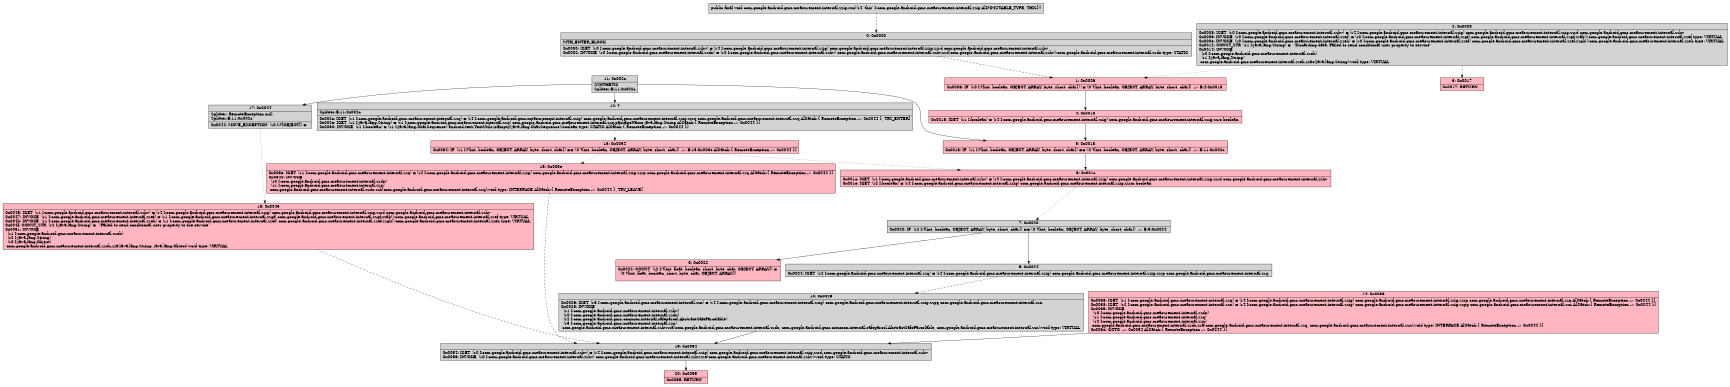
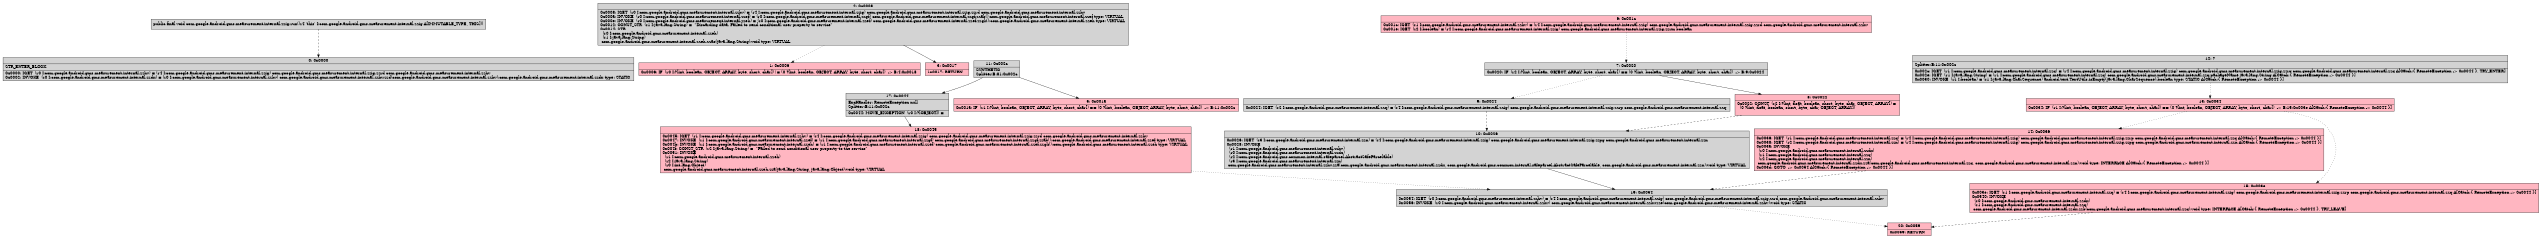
  digraph {
    node [fillcolor=lightpink shape=record style=filled]
    edge [style=solid]
-   n1 [fillcolor=lightgrey label="{0\:\ 0x0000|MTH_ENTER_BLOCK\l|0x0000: IGET  (r0 I:com.google.android.gms.measurement.internal.zzhv) = (r4 I:com.google.android.gms.measurement.internal.zzig) com.google.android.gms.measurement.internal.zzig.zzrd com.google.android.gms.measurement.internal.zzhv \l0x0002: INVOKE  (r0 I:com.google.android.gms.measurement.internal.zzdx) = (r0 I:com.google.android.gms.measurement.internal.zzhv) com.google.android.gms.measurement.internal.zzhv.zzd(com.google.android.gms.measurement.internal.zzhv):com.google.android.gms.measurement.internal.zzdx type: STATIC \l}"]
+   n1 [fillcolor=lightgrey label="{0\:\ 0x0000|STR_ENTER_BLOCK\l|0x0000: IGET  (r0 I:com.google.android.gms.measurement.internal.zzhv) = (r4 I:com.google.android.gms.measurement.internal.zzig) com.google.android.gms.measurement.internal.zzig.zzrd com.google.android.gms.measurement.internal.zzhv \l0x0002: INVOKE  (r0 I:com.google.android.gms.measurement.internal.zzdx) = (r0 I:com.google.android.gms.measurement.internal.zzhv) com.google.android.gms.measurement.internal.zzhv.zzd(com.google.android.gms.measurement.internal.zzhv):com.google.android.gms.measurement.internal.zzdx type: STATIC \l}"]
    n2 [label="{1\:\ 0x0006|0x0006: IF  (r0 I:?[int, boolean, OBJECT, ARRAY, byte, short, char]) != (0 ?[int, boolean, OBJECT, ARRAY, byte, short, char])  \-\> B:4:0x0018 \l}"]
-   n3 [label="{4\:\ 0x0018|0x0018: IGET  (r1 I:boolean) = (r4 I:com.google.android.gms.measurement.internal.zzig) com.google.android.gms.measurement.internal.zzig.zzro boolean \l}"]
-   n4 [fillcolor=lightgrey label="{2\:\ 0x0008|0x0008: IGET  (r0 I:com.google.android.gms.measurement.internal.zzhv) = (r4 I:com.google.android.gms.measurement.internal.zzig) com.google.android.gms.measurement.internal.zzig.zzrd com.google.android.gms.measurement.internal.zzhv \l0x000a: INVOKE  (r0 I:com.google.android.gms.measurement.internal.zzef) = (r0 I:com.google.android.gms.measurement.internal.zzgf) com.google.android.gms.measurement.internal.zzgf.zzab():com.google.android.gms.measurement.internal.zzef type: VIRTUAL \l0x000e: INVOKE  (r0 I:com.google.android.gms.measurement.internal.zzeh) = (r0 I:com.google.android.gms.measurement.internal.zzef) com.google.android.gms.measurement.internal.zzef.zzgk():com.google.android.gms.measurement.internal.zzeh type: VIRTUAL \l0x0012: CONST_STR  (r1 I:java.lang.String) =  \"Discarding data. Failed to send conditional user property to service\" \l0x0014: INVOKE  \l  (r0 I:com.google.android.gms.measurement.internal.zzeh)\l  (r1 I:java.lang.String)\l com.google.android.gms.measurement.internal.zzeh.zzao(java.lang.String):void type: VIRTUAL \l}"]
-   n5 [label="{3\:\ 0x0017|0x0017: RETURN   \l}"]
+   n4 [fillcolor=lightgrey label="{2\:\ 0x0008|0x0008: IGET  (r0 I:com.google.android.gms.measurement.internal.zzhv) = (r4 I:com.google.android.gms.measurement.internal.zzig) com.google.android.gms.measurement.internal.zzig.zzrd com.google.android.gms.measurement.internal.zzhv \l0x000a: INVOKE  (r0 I:com.google.android.gms.measurement.internal.zzef) = (r0 I:com.google.android.gms.measurement.internal.zzgf) com.google.android.gms.measurement.internal.zzgf.zzab():com.google.android.gms.measurement.internal.zzef type: VIRTUAL \l0x000e: INVOKE  (r0 I:com.google.android.gms.measurement.internal.zzeh) = (r0 I:com.google.android.gms.measurement.internal.zzef) com.google.android.gms.measurement.internal.zzef.zzgk():com.google.android.gms.measurement.internal.zzeh type: VIRTUAL \l0x0012: CONST_STR  (r1 I:java.lang.String) =  \"Discarding data. Failed to send conditional user property to service\" \l0x0014: STR  \l  (r0 I:com.google.android.gms.measurement.internal.zzeh)\l  (r1 I:java.lang.String)\l com.google.android.gms.measurement.internal.zzeh.zzao(java.lang.String):void type: VIRTUAL \l}"]
+   n5 [label="{3\:\ 0x0017|1x0017: RETURN   \l}"]
    n6 [label="{5\:\ 0x001a|0x001a: IF  (r1 I:?[int, boolean, OBJECT, ARRAY, byte, short, char]) == (0 ?[int, boolean, OBJECT, ARRAY, byte, short, char])  \-\> B:11:0x002c \l}"]
    n7 [label="{6\:\ 0x001c|0x001c: IGET  (r1 I:com.google.android.gms.measurement.internal.zzhv) = (r4 I:com.google.android.gms.measurement.internal.zzig) com.google.android.gms.measurement.internal.zzig.zzrd com.google.android.gms.measurement.internal.zzhv \l0x001e: IGET  (r2 I:boolean) = (r4 I:com.google.android.gms.measurement.internal.zzig) com.google.android.gms.measurement.internal.zzig.zzrm boolean \l}"]
    n8 [fillcolor=lightgrey label="{7\:\ 0x0020|0x0020: IF  (r2 I:?[int, boolean, OBJECT, ARRAY, byte, short, char]) == (0 ?[int, boolean, OBJECT, ARRAY, byte, short, char])  \-\> B:9:0x0024 \l}"]
-   n9 [fillcolor=lightgrey label="{11\:\ 0x002c|SYNTHETIC\lSplitter:B:11:0x002c\l}"]
+   n9 [fillcolor=lightgrey label="{11\:\ 0x002c|SYNTHETIC\lSplitter:B:81:0x002c\l}"]
    n10 [fillcolor=lightgrey label="{12\:\ ?|Splitter:B:11:0x002c\l|0x002c: IGET  (r1 I:com.google.android.gms.measurement.internal.zzq) = (r4 I:com.google.android.gms.measurement.internal.zzig) com.google.android.gms.measurement.internal.zzig.zzrq com.google.android.gms.measurement.internal.zzq A[Catch:\{ RemoteException \-\> 0x0044 \}, TRY_ENTER]\l0x002e: IGET  (r1 I:java.lang.String) = (r1 I:com.google.android.gms.measurement.internal.zzq) com.google.android.gms.measurement.internal.zzq.packageName java.lang.String A[Catch:\{ RemoteException \-\> 0x0044 \}]\l0x0030: INVOKE  (r1 I:boolean) = (r1 I:java.lang.CharSequence) android.text.TextUtils.isEmpty(java.lang.CharSequence):boolean type: STATIC A[Catch:\{ RemoteException \-\> 0x0044 \}]\l}"]
-   n11 [fillcolor=lightgrey label="{17\:\ 0x0044|Splitter: RemoteException null\lSplitter:B:11:0x002c\l|0x0044: MOVE_EXCEPTION  (r0 I:?[OBJECT]) =  \l}"]
+   n11 [fillcolor=lightgrey label="{17\:\ 0x0044|ExcHandler: RemoteException null\lSplitter:B:11:0x002c\l|0x0044: MOVE_EXCEPTION  (r0 I:?[OBJECT]) =  \l}"]
    n12 [label="{8\:\ 0x0022|0x0022: CONST  (r2 I:?[int, float, boolean, short, byte, char, OBJECT, ARRAY]) = \l  (0 ?[int, float, boolean, short, byte, char, OBJECT, ARRAY])\l \l}"]
    n13 [fillcolor=lightgrey label="{9\:\ 0x0024|0x0024: IGET  (r2 I:com.google.android.gms.measurement.internal.zzq) = (r4 I:com.google.android.gms.measurement.internal.zzig) com.google.android.gms.measurement.internal.zzig.zzrp com.google.android.gms.measurement.internal.zzq \l}"]
    n14 [fillcolor=lightgrey label="{10\:\ 0x0026|0x0026: IGET  (r3 I:com.google.android.gms.measurement.internal.zzn) = (r4 I:com.google.android.gms.measurement.internal.zzig) com.google.android.gms.measurement.internal.zzig.zzpg com.google.android.gms.measurement.internal.zzn \l0x0028: INVOKE  \l  (r1 I:com.google.android.gms.measurement.internal.zzhv)\l  (r0 I:com.google.android.gms.measurement.internal.zzdx)\l  (r2 I:com.google.android.gms.common.internal.safeparcel.AbstractSafeParcelable)\l  (r3 I:com.google.android.gms.measurement.internal.zzn)\l com.google.android.gms.measurement.internal.zzhv.zza(com.google.android.gms.measurement.internal.zzdx, com.google.android.gms.common.internal.safeparcel.AbstractSafeParcelable, com.google.android.gms.measurement.internal.zzn):void type: VIRTUAL \l}"]
    n15 [fillcolor=lightgrey label="{19\:\ 0x0054|0x0054: IGET  (r0 I:com.google.android.gms.measurement.internal.zzhv) = (r4 I:com.google.android.gms.measurement.internal.zzig) com.google.android.gms.measurement.internal.zzig.zzrd com.google.android.gms.measurement.internal.zzhv \l0x0056: INVOKE  (r0 I:com.google.android.gms.measurement.internal.zzhv) com.google.android.gms.measurement.internal.zzhv.zze(com.google.android.gms.measurement.internal.zzhv):void type: STATIC \l}"]
    n16 [label="{20\:\ 0x0059|0x0059: RETURN   \l}"]
    n17 [label="{13\:\ 0x0034|0x0034: IF  (r1 I:?[int, boolean, OBJECT, ARRAY, byte, short, char]) == (0 ?[int, boolean, OBJECT, ARRAY, byte, short, char])  \-\> B:15:0x003e A[Catch:\{ RemoteException \-\> 0x0044 \}]\l}"]
-   n18 [label="{18\:\ 0x0045|0x0045: IGET  (r1 I:com.google.android.gms.measurement.internal.zzhv) = (r4 I:com.google.android.gms.measurement.internal.zzig) com.google.android.gms.measurement.internal.zzig.zzrd com.google.android.gms.measurement.internal.zzhv \l0x0047: INVOKE  (r1 I:com.google.android.gms.measurement.internal.zzef) = (r1 I:com.google.android.gms.measurement.internal.zzgf) com.google.android.gms.measurement.internal.zzgf.zzab():com.google.android.gms.measurement.internal.zzef type: VIRTUAL \l0x004b: INVOKE  (r1 I:com.google.android.gms.measurement.internal.zzeh) = (r1 I:com.google.android.gms.measurement.internal.zzef) com.google.android.gms.measurement.internal.zzef.zzgk():com.google.android.gms.measurement.internal.zzeh type: VIRTUAL \l0x004f: CONST_STR  (r2 I:java.lang.String) =  \"Failed to send conditional user property to the service\" \l0x0051: INVOKE  \l  (r1 I:com.google.android.gms.measurement.internal.zzeh)\l  (r2 I:java.lang.String)\l  (r0 I:java.lang.Object)\l com.google.android.gms.measurement.internal.zzeh.zza(java.lang.String, java.lang.Object):void type: VIRTUAL \l}"]
+   n18 [label="{18\:\ 0x0045|0x0045: IGET  (r1 I:com.google.android.gms.measurement.internal.zzhv) = (r4 I:com.google.android.gms.measurement.internal.zzig) com.google.android.gms.measurement.internal.zzig.zzrd com.google.android.gms.measurement.internal.zzhv \l0x0047: INVOKE  (r1 I:com.google.android.gms.measurement.internal.zzef) = (r1 I:com.google.android.gms.measurement.internal.zzgf) com.google.android.gms.measurement.internal.zzgf.zzab():com.google.android.gms.measurement.internal.zzef type: VIRTUAL \l0x004b: INVOKE  (r1 I:com.google.android.gms.measurement.internal.zzeh) = (r1 I:com.google.android.gms.measurement.internal.zzef) com.google.android.gms.measurement.internal.zzef.zzgk():com.google.android.gms.measurement.internal.zzeh type: VIRTUAL \l0x004f: CONST_STR  (r2 I:java.lang.String) =  \"Failed to send conditional user property to the service\" \l0x0051: INVOKE  \l  (r1 I:com.google.android.gms.measurement.internal.zzeh)\l  (r2 I:java.lang.String)\l  (r0 I:int.lang.Object)\l com.google.android.gms.measurement.internal.zzeh.zza(java.lang.String, java.lang.Object):void type: VIRTUAL \l}"]
    n19 [label="{14\:\ 0x0036|0x0036: IGET  (r1 I:com.google.android.gms.measurement.internal.zzq) = (r4 I:com.google.android.gms.measurement.internal.zzig) com.google.android.gms.measurement.internal.zzig.zzrp com.google.android.gms.measurement.internal.zzq A[Catch:\{ RemoteException \-\> 0x0044 \}]\l0x0038: IGET  (r2 I:com.google.android.gms.measurement.internal.zzn) = (r4 I:com.google.android.gms.measurement.internal.zzig) com.google.android.gms.measurement.internal.zzig.zzpg com.google.android.gms.measurement.internal.zzn A[Catch:\{ RemoteException \-\> 0x0044 \}]\l0x003a: INVOKE  \l  (r0 I:com.google.android.gms.measurement.internal.zzdx)\l  (r1 I:com.google.android.gms.measurement.internal.zzq)\l  (r2 I:com.google.android.gms.measurement.internal.zzn)\l com.google.android.gms.measurement.internal.zzdx.zza(com.google.android.gms.measurement.internal.zzq, com.google.android.gms.measurement.internal.zzn):void type: INTERFACE A[Catch:\{ RemoteException \-\> 0x0044 \}]\l0x003d: GOTO  \-\> 0x0054 A[Catch:\{ RemoteException \-\> 0x0044 \}]\l}"]
    n20 [label="{15\:\ 0x003e|0x003e: IGET  (r1 I:com.google.android.gms.measurement.internal.zzq) = (r4 I:com.google.android.gms.measurement.internal.zzig) com.google.android.gms.measurement.internal.zzig.zzrp com.google.android.gms.measurement.internal.zzq A[Catch:\{ RemoteException \-\> 0x0044 \}]\l0x0540: INVOKE  \l  (r0 I:com.google.android.gms.measurement.internal.zzdx)\l  (r1 I:com.google.android.gms.measurement.internal.zzq)\l com.google.android.gms.measurement.internal.zzdx.zzb(com.google.android.gms.measurement.internal.zzq):void type: INTERFACE A[Catch:\{ RemoteException \-\> 0x0044 \}, TRY_LEAVE]\l}"]
    n21 [fillcolor=lightgrey label="{public final void com.google.android.gms.measurement.internal.zzig.run((r4 'this' I:com.google.android.gms.measurement.internal.zzig A[IMMUTABLE_TYPE, THIS])) }"]
-   n1 -> n2 [style=dashed]
-   n2 -> n3
-   n3 -> n6
    n4 -> n2 [style=dotted]
-   n4 -> n5 [style=dashed]
-   n6 -> n7
+   n4 -> n5
    n7 -> n8 [style=dotted]
    n8 -> n12
-   n8 -> n13
+   n8 -> n13 [style=dotted]
    n9 -> n6
-   n9 -> n10
    n9 -> n11
    n10 -> n17 [style=dotted]
-   n11 -> n18 [style=dotted]
+   n11 -> n18
+   n12 -> n14 [style=dashed]
    n13 -> n14 [style=dashed]
    n14 -> n15
-   n15 -> n16
-   n17 -> n7 [style=dotted]
+   n15 -> n16 [style=dotted]
+   n17 -> n19 [style=dotted]
    n17 -> n20 [style=dotted]
-   n18 -> n15 [style=dashed]
-   n19 -> n15
-   n20 -> n15 [style=dashed]
+   n18 -> n15 [style=dotted]
+   n19 -> n15 [style=dashed]
+   n20 -> n16 [style=dashed]
    n21 -> n1 [style=dashed]
  }
